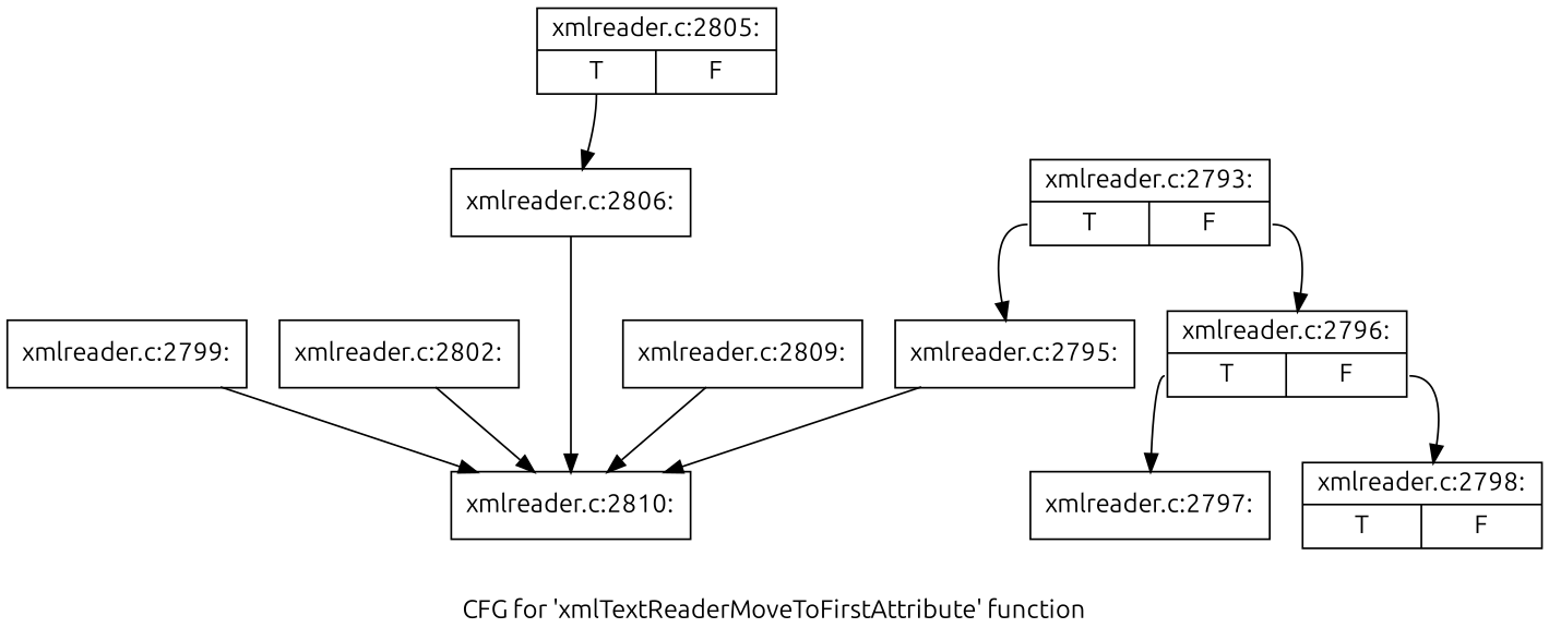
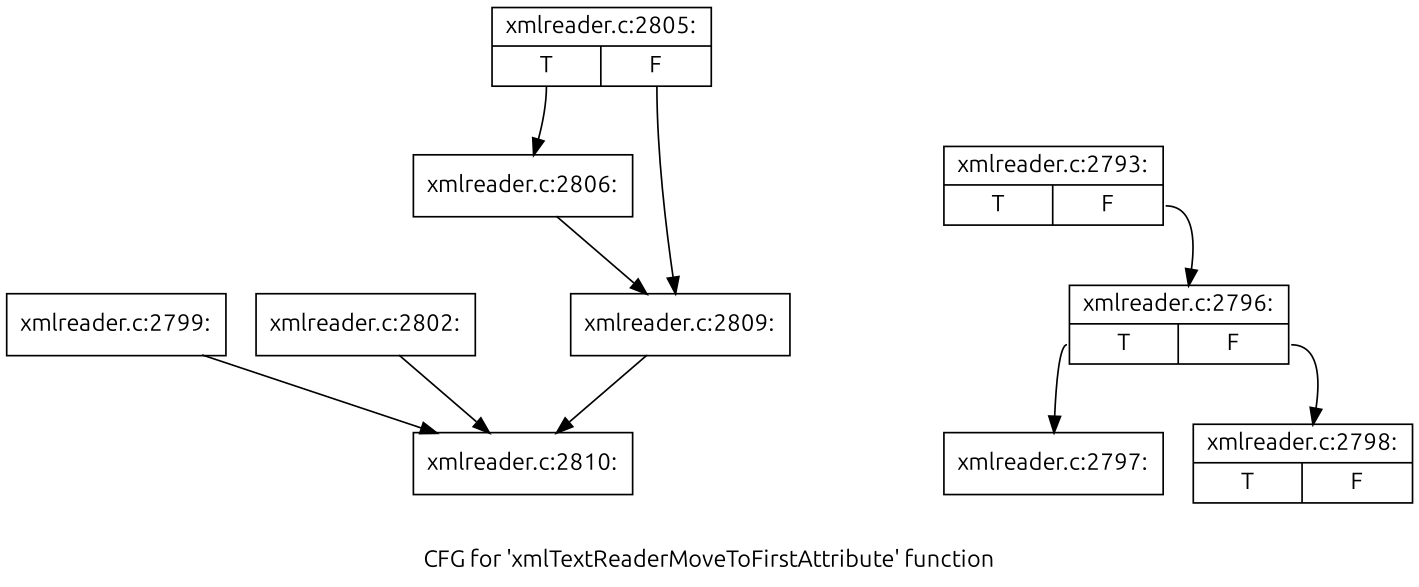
  digraph {
    fontname=Ubuntu
    label="CFG for 'xmlTextReaderMoveToFirstAttribute' function"
    node [fontname=Ubuntu shape=record]
    edge [fontname=Ubuntu]
    n1 [label="{xmlreader.c:2793:|{<s0>T|<s1>F}}"]
-   n2 [label="{xmlreader.c:2795:}"]
    n3 [label="{xmlreader.c:2796:|{<s0>T|<s1>F}}"]
    n4 [label="{xmlreader.c:2810:}"]
    n5 [label="{xmlreader.c:2797:}"]
    n6 [label="{xmlreader.c:2798:|{<s0>T|<s1>F}}"]
    n7 [label="{xmlreader.c:2799:}"]
    n8 [label="{xmlreader.c:2802:}"]
    n9 [label="{xmlreader.c:2805:|{<s0>T|<s1>F}}"]
    n10 [label="{xmlreader.c:2806:}"]
    n11 [label="{xmlreader.c:2809:}"]
-   n1 -> n2 [tailport=s0]
    n1 -> n3 [tailport=s1]
-   n2 -> n4
    n3 -> n5 [tailport=s0]
    n3 -> n6 [tailport=s1]
    n7 -> n4
    n8 -> n4
    n9 -> n10 [tailport=s0]
-   n10 -> n4
+   n9 -> n11 [tailport=s1]
+   n10 -> n11
    n11 -> n4
  }
